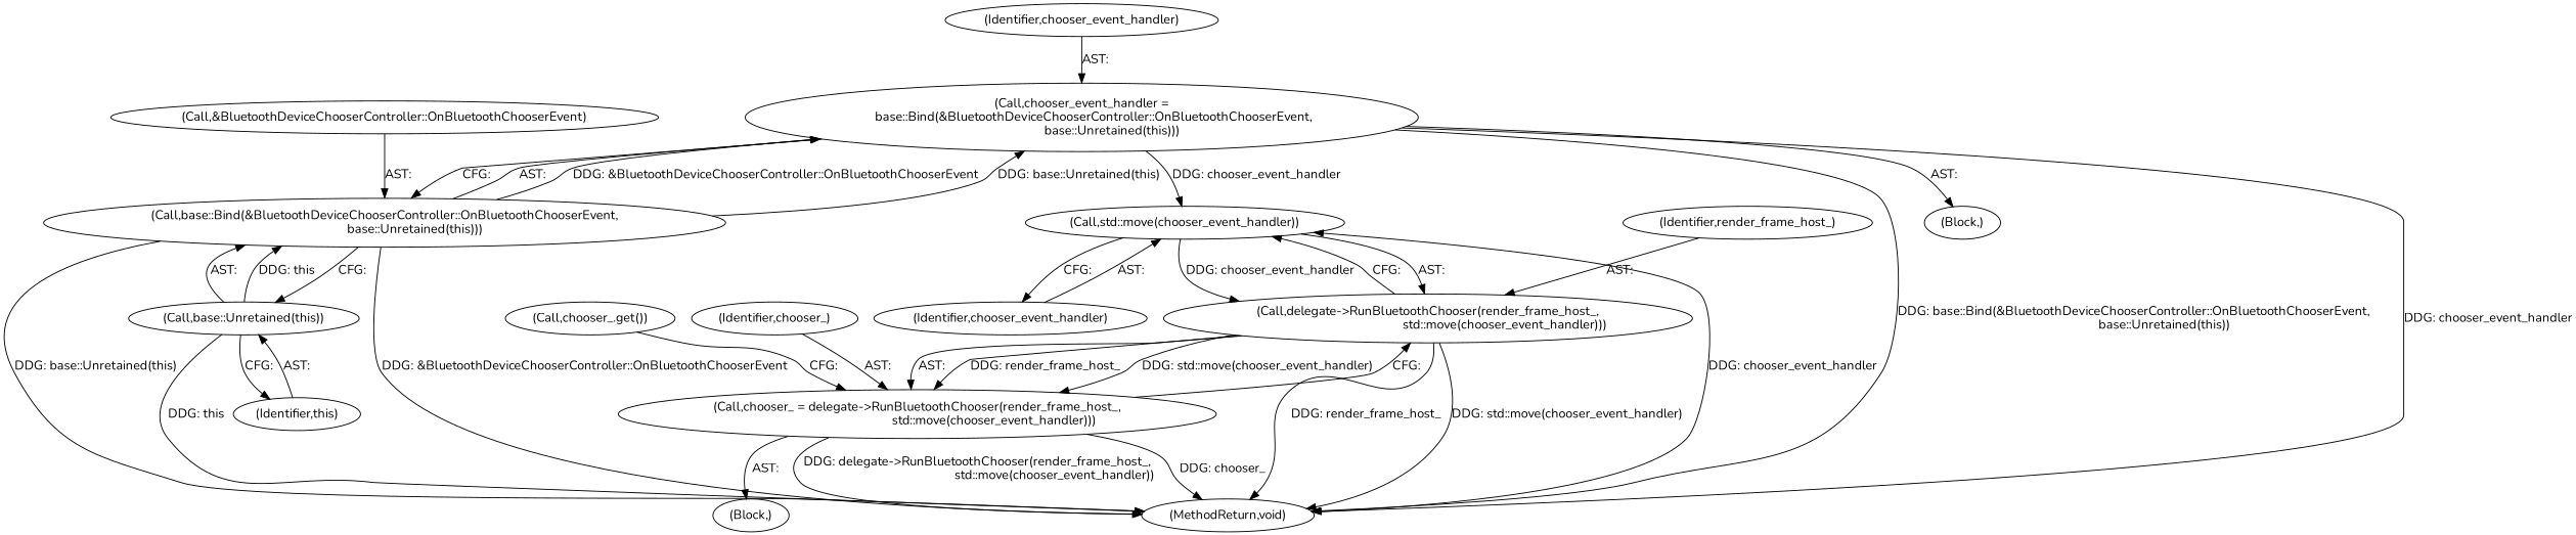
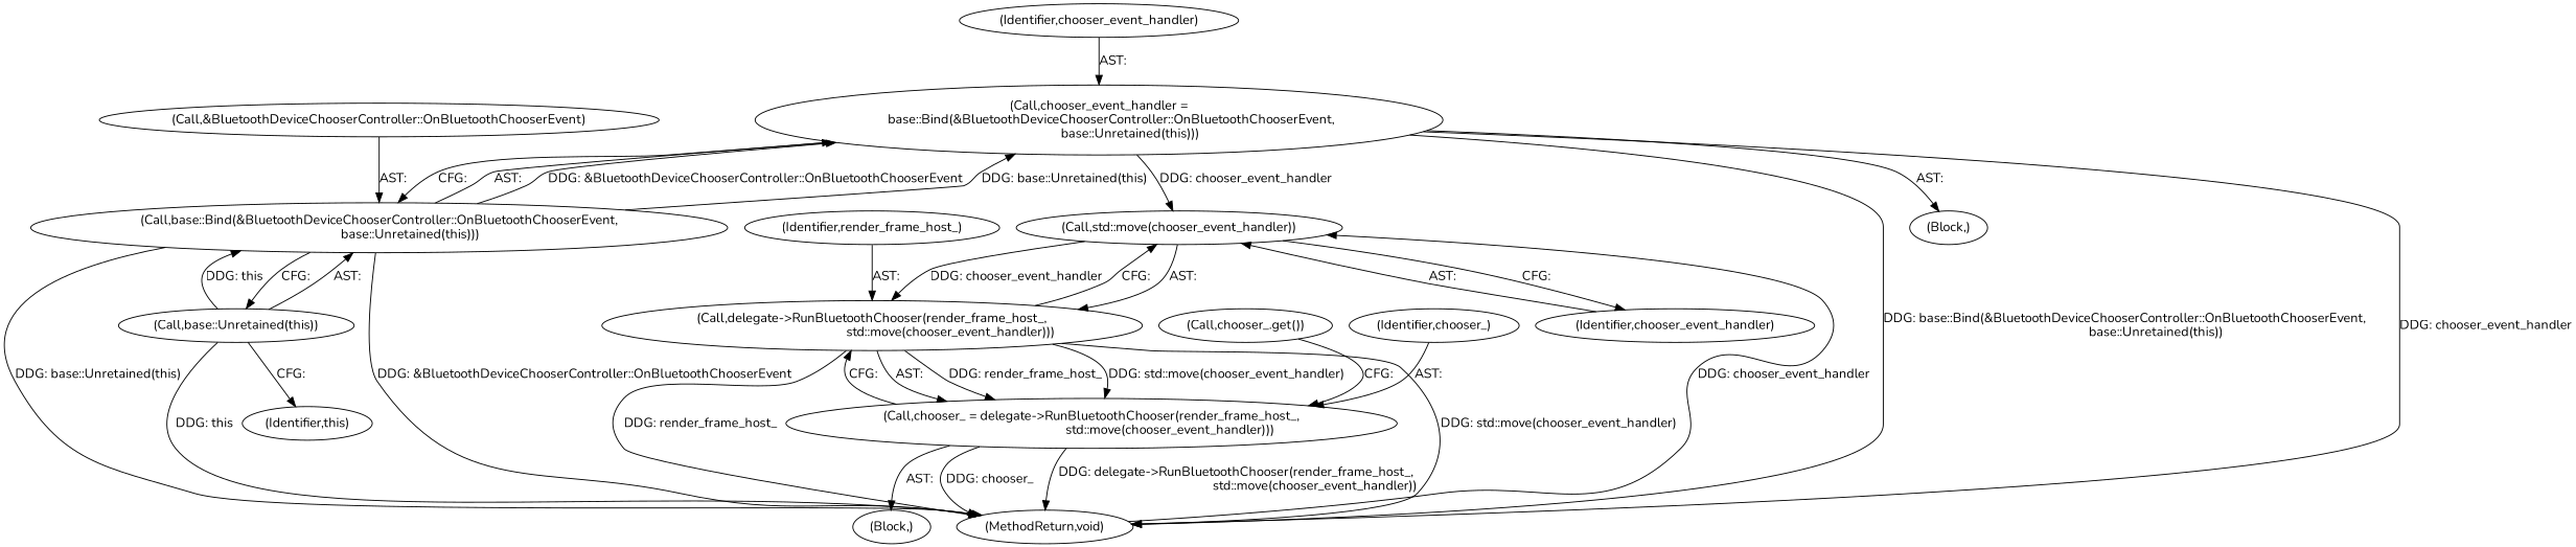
  digraph {
    fontname=Nunito
    node [fontname=Nunito]
    edge [fontname=Nunito]
    n1 [label="(Call,std::move(chooser_event_handler))"]
    n2 [label="(Call,delegate->RunBluetoothChooser(render_frame_host_,\n                                             std::move(chooser_event_handler)))"]
    n3 [label="(Identifier,chooser_event_handler)"]
    n4 [label="(MethodReturn,void)"]
    n5 [label="(Call,chooser_ = delegate->RunBluetoothChooser(render_frame_host_,\n                                             std::move(chooser_event_handler)))"]
    n6 [label="(Call,chooser_event_handler =\n       base::Bind(&BluetoothDeviceChooserController::OnBluetoothChooserEvent,\n                  base::Unretained(this)))"]
    n7 [label="(Call,base::Bind(&BluetoothDeviceChooserController::OnBluetoothChooserEvent,\n                  base::Unretained(this)))"]
    n8 [label="(Block,)"]
    n9 [label="(Call,base::Unretained(this))"]
    n10 [label="(Identifier,this)"]
    n11 [label="(Block,)"]
    n12 [label="(Identifier,chooser_)"]
    n13 [label="(Call,chooser_.get())"]
    n14 [label="(Identifier,render_frame_host_)"]
    n15 [label="(Identifier,chooser_event_handler)"]
    n16 [label="(Call,&BluetoothDeviceChooserController::OnBluetoothChooserEvent)"]
    n1 -> n2 [label="AST: "]
    n1 -> n2 [label="DDG: chooser_event_handler"]
    n1 -> n3 [label="CFG: "]
    n2 -> n1 [label="CFG: "]
    n2 -> n4 [label="DDG: render_frame_host_"]
    n2 -> n4 [label="DDG: std::move(chooser_event_handler)"]
    n2 -> n5 [label="AST: "]
    n2 -> n5 [label="DDG: render_frame_host_"]
    n2 -> n5 [label="DDG: std::move(chooser_event_handler)"]
    n3 -> n1 [label="AST: "]
    n4 -> n1 [label="DDG: chooser_event_handler"]
    n5 -> n2 [label="CFG: "]
    n5 -> n4 [label="DDG: chooser_"]
    n5 -> n4 [label="DDG: delegate->RunBluetoothChooser(render_frame_host_,\n                                             std::move(chooser_event_handler))"]
    n5 -> n11 [label="AST: "]
    n6 -> n1 [label="DDG: chooser_event_handler"]
    n6 -> n4 [label="DDG: base::Bind(&BluetoothDeviceChooserController::OnBluetoothChooserEvent,\n                  base::Unretained(this))"]
    n6 -> n4 [label="DDG: chooser_event_handler"]
    n6 -> n7 [label="CFG: "]
    n6 -> n8 [label="AST: "]
    n7 -> n4 [label="DDG: &BluetoothDeviceChooserController::OnBluetoothChooserEvent"]
    n7 -> n4 [label="DDG: base::Unretained(this)"]
    n7 -> n6 [label="AST: "]
    n7 -> n6 [label="DDG: &BluetoothDeviceChooserController::OnBluetoothChooserEvent"]
    n7 -> n6 [label="DDG: base::Unretained(this)"]
    n7 -> n9 [label="CFG: "]
    n9 -> n4 [label="DDG: this"]
    n9 -> n7 [label="AST: "]
    n9 -> n7 [label="DDG: this"]
    n9 -> n10 [label="CFG: "]
-   n10 -> n9 [label="AST: "]
    n12 -> n5 [label="AST: "]
    n13 -> n5 [label="CFG: "]
    n14 -> n2 [label="AST: "]
    n15 -> n6 [label="AST: "]
    n16 -> n7 [label="AST: "]
  }
